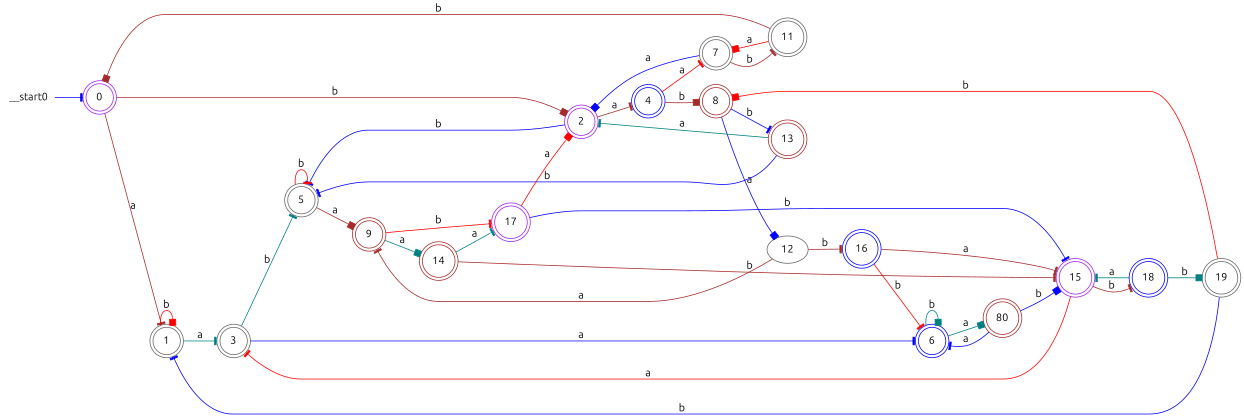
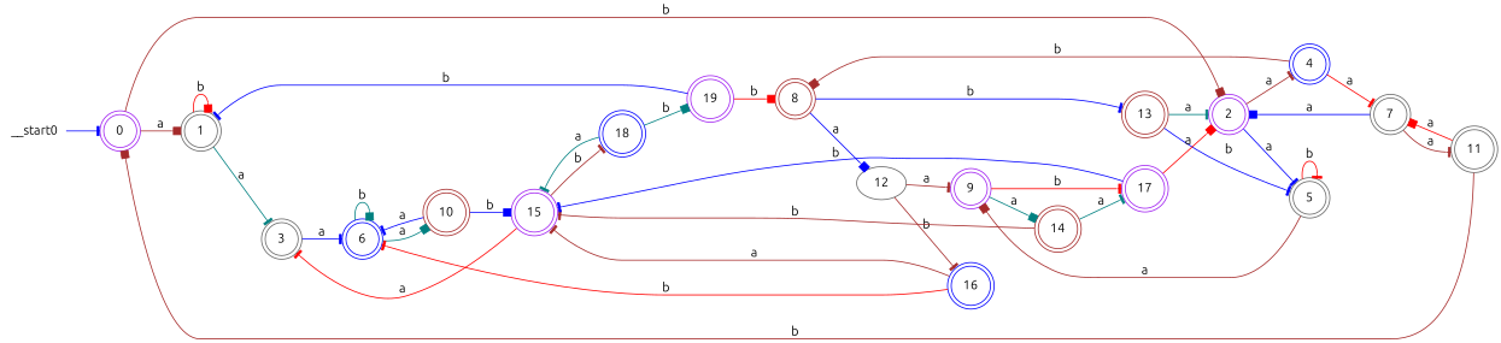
  digraph {
    fontname=Ubuntu
    rankdir=LR
    node [color=purple fontname=Ubuntu shape=doublecircle]
    edge [arrowhead=tee color=brown fontname=Ubuntu]
    __start0 [shape=none]
    0
    1 [color=gray40]
    2
    3 [color=gray40]
    4 [color=blue]
    5 [color=gray40]
    6 [color=blue]
    7 [color=gray40]
    8 [color=brown]
-   9 [color=brown]
-   10 [color=brown label=80]
+   9
+   10 [color=brown]
    11 [color=gray40]
    12 [color=gray40 shape=""]
    13 [color=brown]
    14 [color=brown]
    17
    15
    16 [color=blue]
    18 [color=blue]
-   19 [color=gray40]
+   19
    __start0 -> 0 [color=blue]
-   0 -> 1 [label=a]
+   0 -> 1 [arrowhead=box label=a]
    0 -> 2 [arrowhead=box label=b]
    1 -> 1 [arrowhead=box color=red label=b]
    1 -> 3 [color=teal label=a]
    2 -> 4 [label=a]
-   2 -> 5 [color=blue label=b]
-   3 -> 5 [color=teal label=b]
+   2 -> 5 [color=blue label=a]
    3 -> 6 [color=blue label=a]
    4 -> 7 [color=red label=a]
    4 -> 8 [arrowhead=box label=b]
    5 -> 5 [color=red label=b]
    5 -> 9 [arrowhead=box label=a]
    6 -> 6 [arrowhead=box color=teal label=b]
    6 -> 10 [arrowhead=box color=teal label=a]
    7 -> 2 [arrowhead=box color=blue label=a]
-   7 -> 11 [label=b]
+   7 -> 11 [label=a]
    8 -> 12 [arrowhead=box color=blue label=a]
    8 -> 13 [color=blue label=b]
    9 -> 14 [arrowhead=box color=teal label=a]
    9 -> 17 [color=red label=b]
    10 -> 6 [color=blue label=a]
    10 -> 15 [arrowhead=box color=blue label=b]
    11 -> 0 [arrowhead=box label=b]
    11 -> 7 [arrowhead=box color=red label=a]
    12 -> 9 [label=a]
    12 -> 16 [label=b]
    13 -> 2 [color=teal label=a]
    13 -> 5 [color=blue label=b]
    14 -> 17 [color=teal label=a]
    14 -> 15 [label=b]
    17 -> 2 [arrowhead=box color=red label=a]
    17 -> 15 [color=blue label=b]
    15 -> 3 [color=red label=a]
    15 -> 18 [label=b]
    16 -> 6 [color=red label=b]
    16 -> 15 [label=a]
    18 -> 15 [color=teal label=a]
    18 -> 19 [arrowhead=box color=teal label=b]
    19 -> 1 [color=blue label=b]
    19 -> 8 [arrowhead=box color=red label=b]
  }
